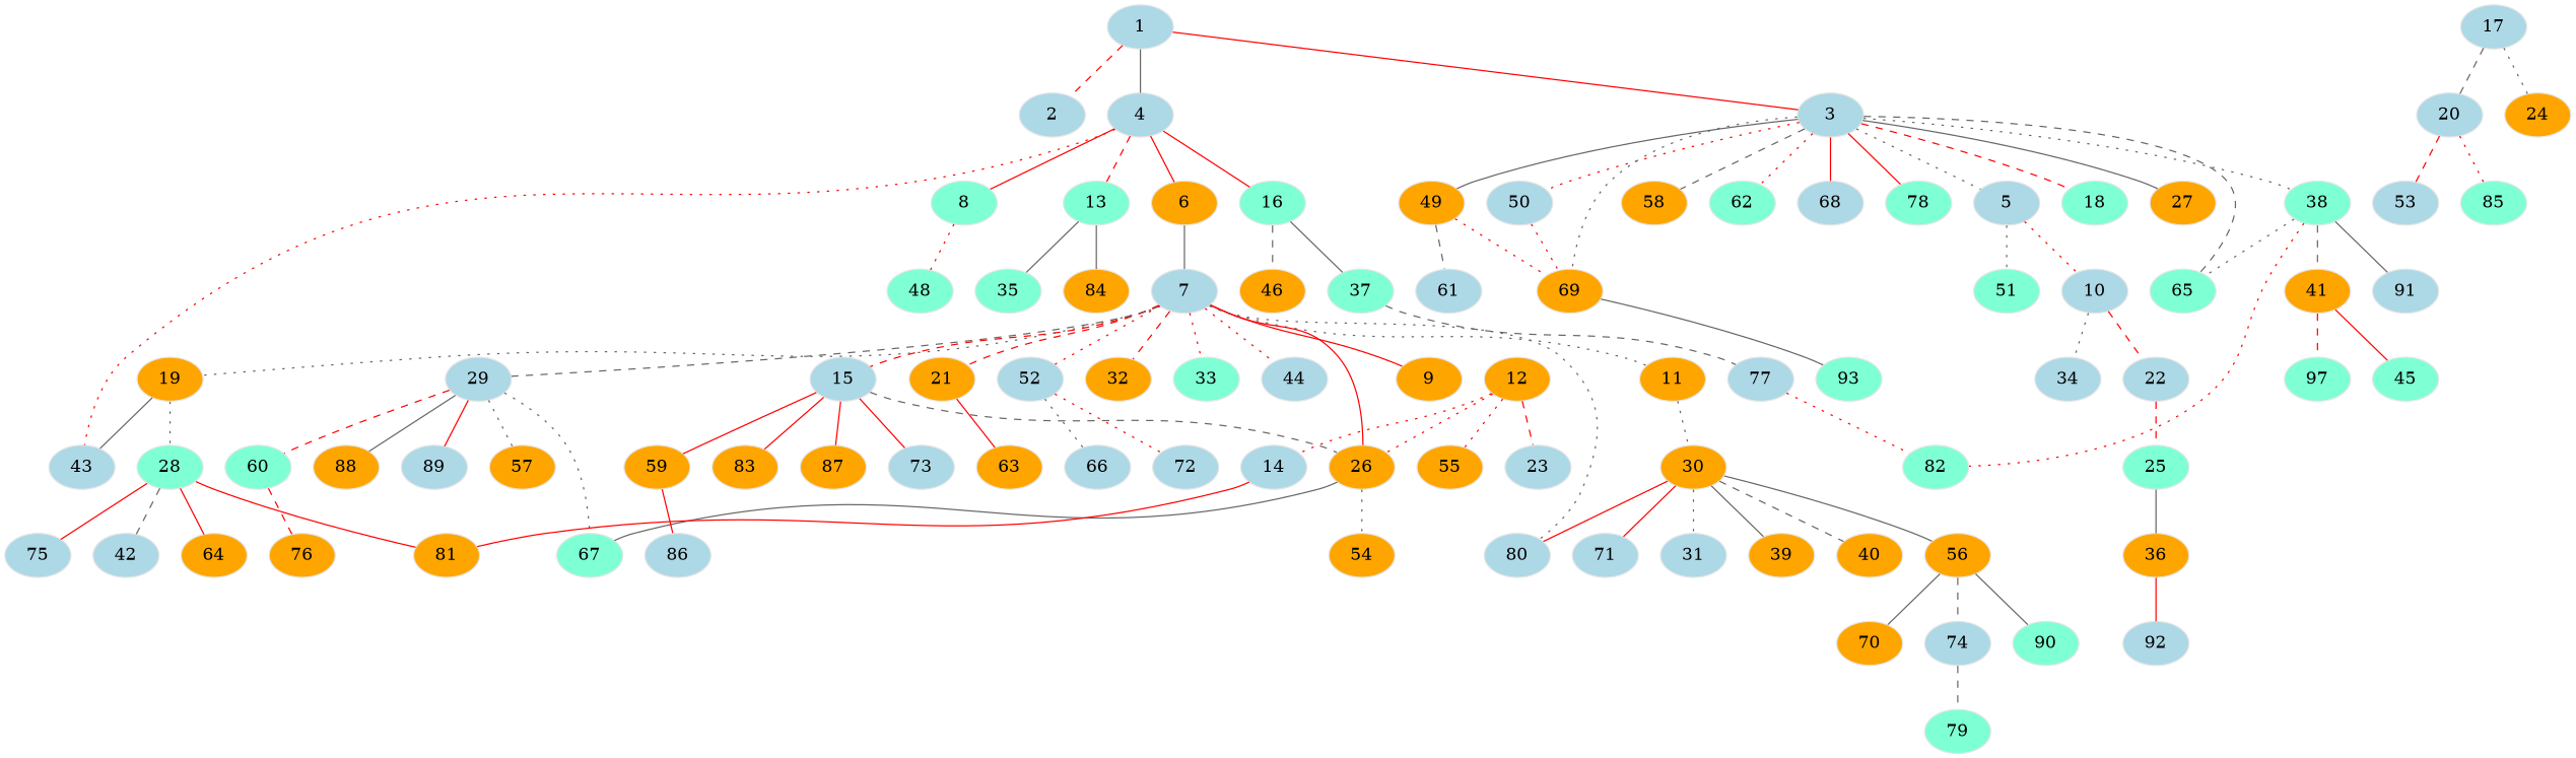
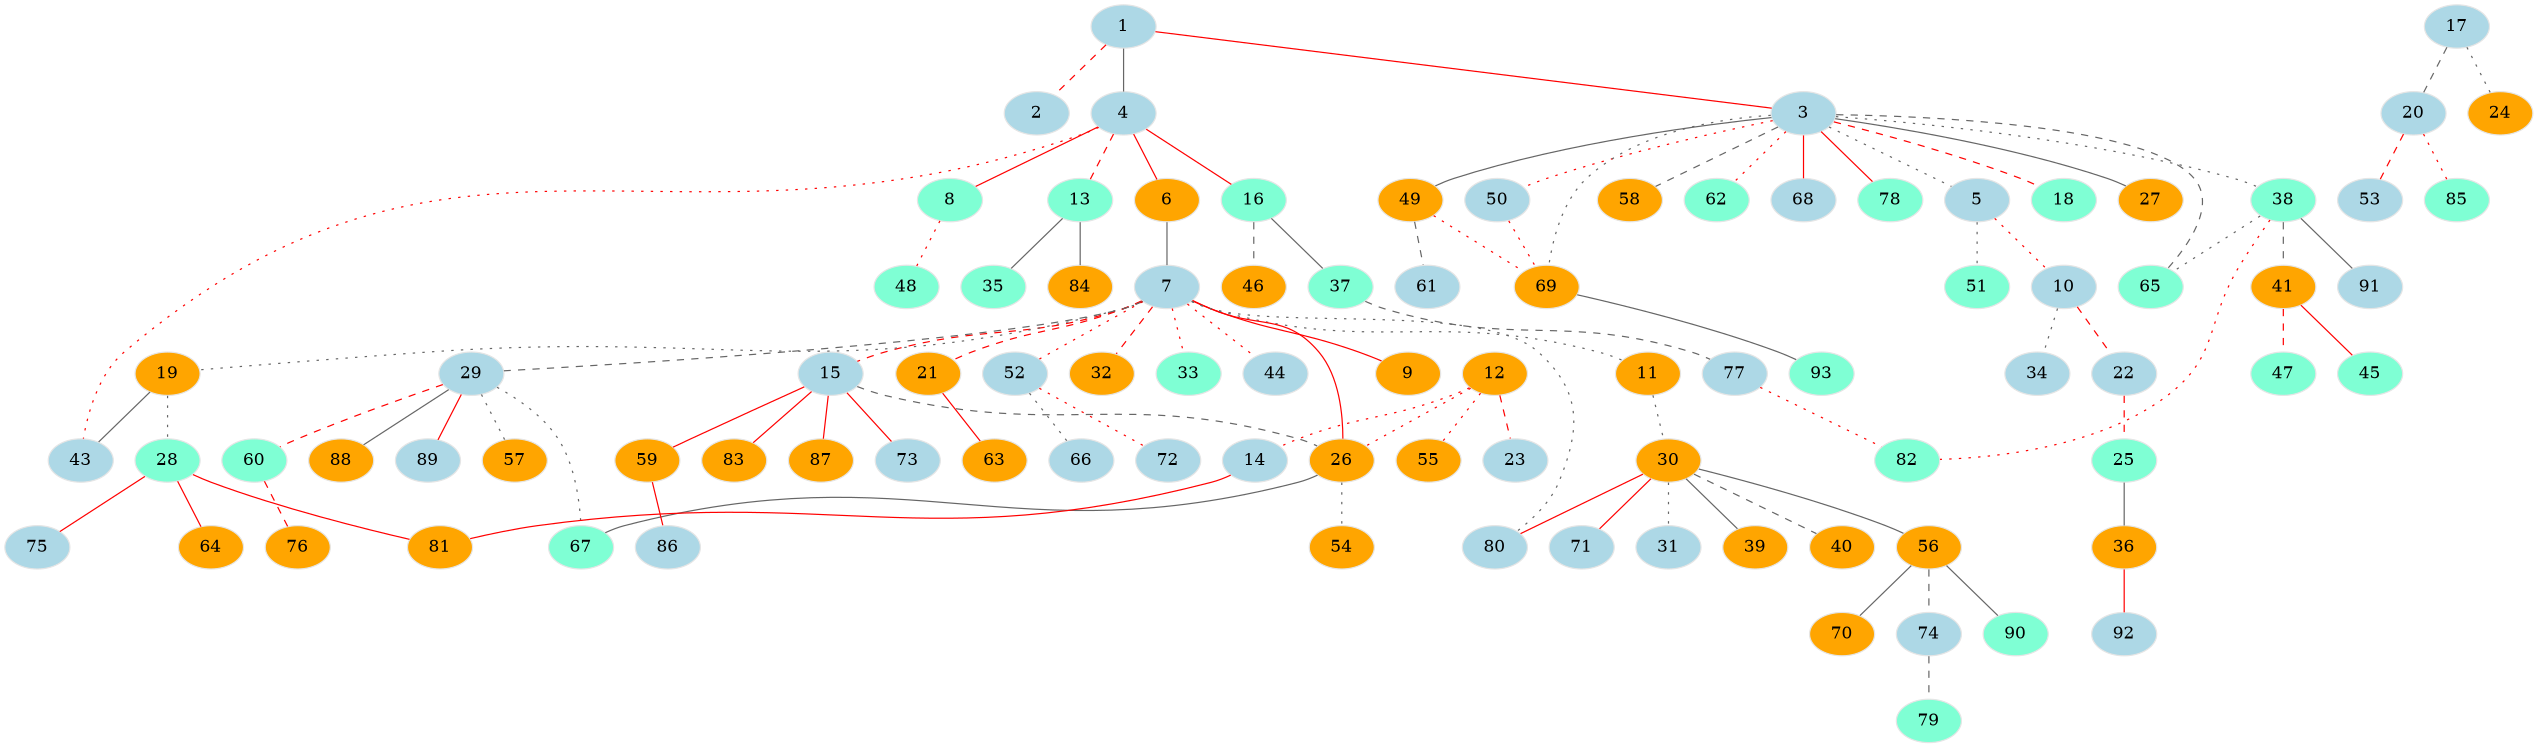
  graph {
    fontname="DejaVu Serif"
    node [color=gray90 fillcolor=lightblue fontname="DejaVu Serif" style=filled]
    edge [color=red fontname="DejaVu Serif" style=solid]
    1
    2
    3
    4
    5
    18 [fillcolor=aquamarine]
    27 [fillcolor=orange]
    38 [fillcolor=aquamarine]
    49 [fillcolor=orange]
    50
    58 [fillcolor=orange]
    62 [fillcolor=aquamarine]
    65 [fillcolor=aquamarine]
    68
    69 [fillcolor=orange]
    78 [fillcolor=aquamarine]
    6 [fillcolor=orange]
    8 [fillcolor=aquamarine]
    13 [fillcolor=aquamarine]
    16 [fillcolor=aquamarine]
    43
    10
    51 [fillcolor=aquamarine]
    41 [fillcolor=orange]
    82 [fillcolor=aquamarine]
    91
    61
    93 [fillcolor=aquamarine]
    7
    48 [fillcolor=aquamarine]
    35 [fillcolor=aquamarine]
    84 [fillcolor=orange]
    37 [fillcolor=aquamarine]
    46 [fillcolor=orange]
    22
    34
    9 [fillcolor=orange]
    11 [fillcolor=orange]
    15
    19 [fillcolor=orange]
    21 [fillcolor=orange]
    26 [fillcolor=orange]
    29
    32 [fillcolor=orange]
    33 [fillcolor=aquamarine]
    44
    52
    80
    30 [fillcolor=orange]
    12 [fillcolor=orange]
    14
    23
    55 [fillcolor=orange]
    59 [fillcolor=orange]
    73
    83 [fillcolor=orange]
    87 [fillcolor=orange]
    28 [fillcolor=aquamarine]
    63 [fillcolor=orange]
    54 [fillcolor=orange]
    67 [fillcolor=aquamarine]
    57 [fillcolor=orange]
    60 [fillcolor=aquamarine]
    88 [fillcolor=orange]
    89
    66
    72
    25 [fillcolor=aquamarine]
    17
    20
    24 [fillcolor=orange]
    31
    39 [fillcolor=orange]
    40 [fillcolor=orange]
    56 [fillcolor=orange]
    71
    81 [fillcolor=orange]
    86
    77
    53
    85 [fillcolor=aquamarine]
-   42
    64 [fillcolor=orange]
    75
    36 [fillcolor=orange]
    92
    76 [fillcolor=orange]
    70 [fillcolor=orange]
    74
    90 [fillcolor=aquamarine]
    45 [fillcolor=aquamarine]
-   47 [fillcolor=aquamarine label=97]
+   47 [fillcolor=aquamarine]
    79 [fillcolor=aquamarine]
    1 -- 2 [style=dashed]
    1 -- 3
    1 -- 4 [color=gray40]
    3 -- 5 [color=gray40 style=dotted]
    3 -- 18 [style=dashed]
    3 -- 27 [color=gray40]
    3 -- 38 [color=gray40 style=dotted]
    3 -- 49 [color=gray40]
    3 -- 50 [style=dotted]
    3 -- 58 [color=gray40 style=dashed]
    3 -- 62 [style=dotted]
    3 -- 65 [color=gray40 style=dashed]
    3 -- 68
    3 -- 69 [color=gray40 style=dotted]
    3 -- 78
    4 -- 6
    4 -- 8
    4 -- 13 [style=dashed]
    4 -- 16
    4 -- 43 [style=dotted]
    5 -- 10 [style=dotted]
    5 -- 51 [color=gray40 style=dotted]
    38 -- 65 [color=gray40 style=dotted]
    38 -- 41 [color=gray40 style=dashed]
    38 -- 82 [style=dotted]
    38 -- 91 [color=gray40]
    49 -- 69 [style=dotted]
    49 -- 61 [color=gray40 style=dashed]
    50 -- 69 [style=dotted]
    69 -- 93 [color=gray40]
    6 -- 7 [color=gray40]
    8 -- 48 [style=dotted]
    13 -- 35 [color=gray40]
    13 -- 84 [color=gray40]
    16 -- 37 [color=gray40]
    16 -- 46 [color=gray40 style=dashed]
    10 -- 22 [style=dashed]
    10 -- 34 [color=gray40 style=dotted]
    41 -- 45
    41 -- 47 [style=dashed]
    7 -- 9
    7 -- 11 [color=gray40 style=dotted]
    7 -- 15 [style=dashed]
    7 -- 19 [color=gray40 style=dotted]
    7 -- 21 [style=dashed]
    7 -- 26
    7 -- 29 [color=gray40 style=dashed]
    7 -- 32 [style=dashed]
    7 -- 33 [style=dotted]
    7 -- 44 [style=dotted]
    7 -- 52 [style=dotted]
    7 -- 80 [color=gray40 style=dotted]
    37 -- 77 [color=gray40 style=dashed]
    22 -- 25 [style=dashed]
    11 -- 30 [color=gray40 style=dotted]
    15 -- 26 [color=gray40 style=dashed]
    15 -- 59
    15 -- 73
    15 -- 83
    15 -- 87
    19 -- 43 [color=gray40]
    19 -- 28 [color=gray40 style=dotted]
    21 -- 63
    26 -- 54 [color=gray40 style=dotted]
    26 -- 67 [color=gray40]
    29 -- 67 [color=gray40 style=dotted]
    29 -- 57 [color=gray40 style=dotted]
    29 -- 60 [style=dashed]
    29 -- 88 [color=gray40]
    29 -- 89
    52 -- 66 [color=gray40 style=dotted]
    52 -- 72 [style=dotted]
    30 -- 80
    30 -- 31 [color=gray40 style=dotted]
    30 -- 39 [color=gray40]
    30 -- 40 [color=gray40 style=dashed]
    30 -- 56 [color=gray40]
    30 -- 71
    12 -- 26 [style=dotted]
    12 -- 14 [style=dotted]
    12 -- 23 [style=dashed]
    12 -- 55 [style=dotted]
    14 -- 81
    59 -- 86
    28 -- 81
-   28 -- 42 [color=gray40 style=dashed]
    28 -- 64
    28 -- 75
    60 -- 76 [style=dashed]
    25 -- 36 [color=gray40]
    17 -- 20 [color=gray40 style=dashed]
    17 -- 24 [color=gray40 style=dotted]
    20 -- 53 [style=dashed]
    20 -- 85 [style=dotted]
    56 -- 70 [color=gray40]
    56 -- 74 [color=gray40 style=dashed]
    56 -- 90 [color=gray40]
    77 -- 82 [style=dotted]
    36 -- 92
    74 -- 79 [color=gray40 style=dashed]
  }
